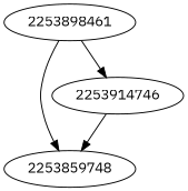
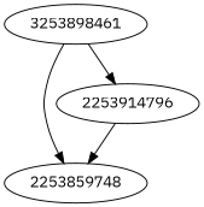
  strict digraph {
    fontname="IBM Plex Mono"
    node [fontname="IBM Plex Mono"]
    edge [fontname="IBM Plex Mono"]
    n1 [label=2253859748]
-   2253914796 [label=2253914746]
-   2253898461
+   2253914796
+   2253898461 [label=3253898461]
    2253914796 -> n1
    2253898461 -> n1
    2253898461 -> 2253914796
  }
